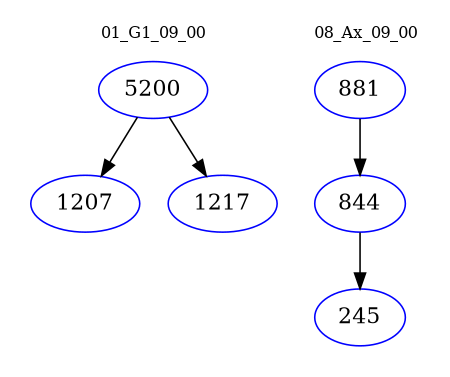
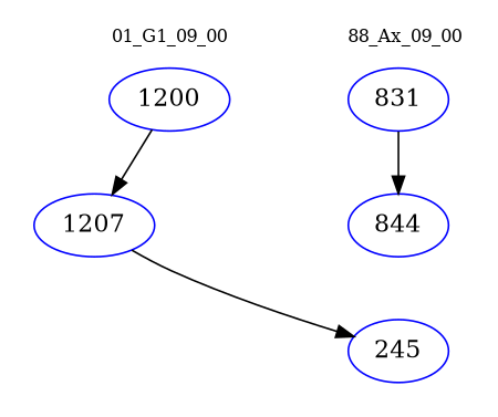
  digraph {
    node [color=blue]
    edge [color=black]
    n1 [label=844]
    n2 [label=245]
-   n3 [label=881]
-   n4 [label=5200]
+   n3 [label=831]
+   n4 [label=1200]
    n5 [label=1207]
-   n6 [label=1217]
    subgraph cluster_1 {
      color=white
      fontsize=10
-     label="08_Ax_09_00"
+     label="88_Ax_09_00"
      n1
      n2
      n3
    }
    subgraph cluster_2 {
      color=white
      fontsize=10
      label="01_G1_09_00"
      n4
      n5
-     n6
    }
-   n1 -> n2
+   n5 -> n2
    n3 -> n1
    n4 -> n5
-   n4 -> n6
  }
